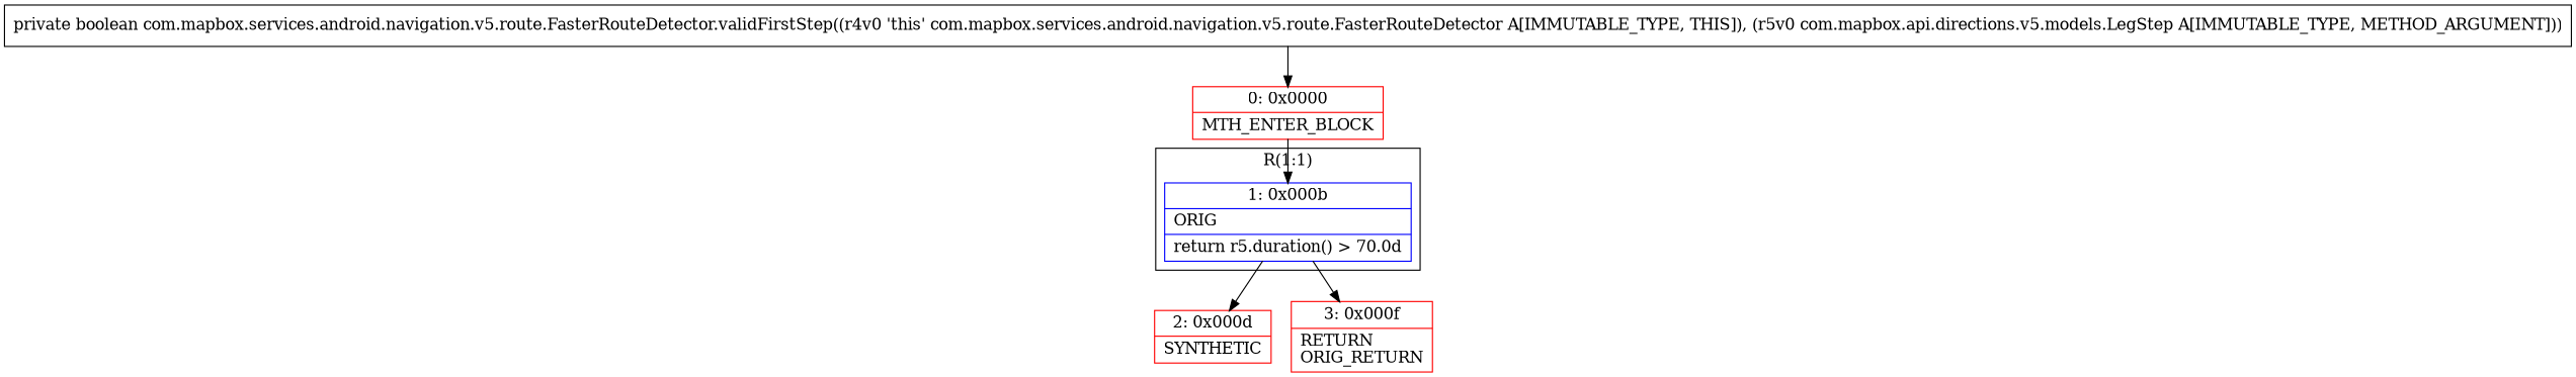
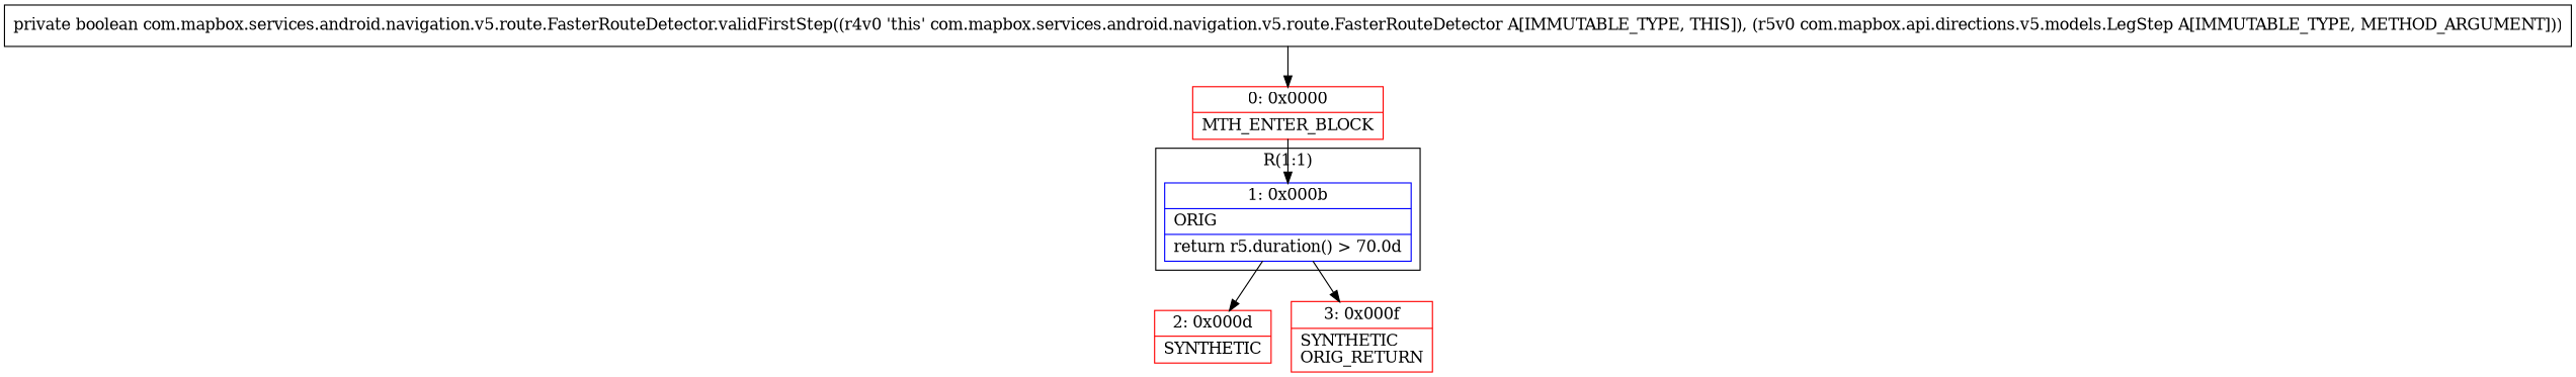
  digraph {
    node [color=red shape=record]
    n1 [color=blue label="{1\:\ 0x000b|ORIG\l|return r5.duration() \> 70.0d\l}"]
    n2 [label="{2\:\ 0x000d|SYNTHETIC\l}"]
-   n3 [label="{3\:\ 0x000f|RETURN\lORIG_RETURN\l}"]
+   n3 [label="{3\:\ 0x000f|SYNTHETIC\lORIG_RETURN\l}"]
    n4 [label="{0\:\ 0x0000|MTH_ENTER_BLOCK\l}"]
    n5 [label="{private boolean com.mapbox.services.android.navigation.v5.route.FasterRouteDetector.validFirstStep((r4v0 'this' com.mapbox.services.android.navigation.v5.route.FasterRouteDetector A[IMMUTABLE_TYPE, THIS]), (r5v0 com.mapbox.api.directions.v5.models.LegStep A[IMMUTABLE_TYPE, METHOD_ARGUMENT])) }" color=""]
    subgraph cluster_1 {
      label="R(1:1)"
      n1
    }
    n1 -> n2
    n1 -> n3
    n4 -> n1
    n5 -> n4
  }
